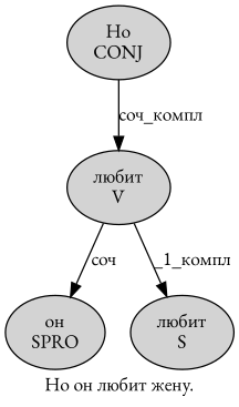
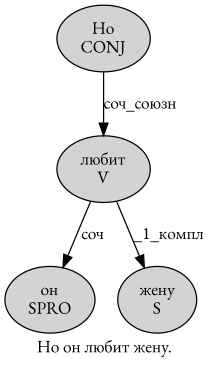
  digraph {
    fontname="EB Garamond"
    label="Но он любит жену."
    node [fillcolor=lightgray fontname="EB Garamond" penwidth=1 shape=ellipse style=filled]
    edge [fontname="EB Garamond"]
    n1 [label="Но\nCONJ"]
    n2 [label="любит\nV"]
    n3 [label="он\nSPRO"]
-   n4 [label="любит\nS"]
-   n1 -> n2 [label="соч_компл"]
+   n4 [label="жену\nS"]
+   n1 -> n2 [label="соч_союзн"]
    n2 -> n3 [label="соч"]
    n2 -> n4 [label="_1_компл"]
  }
